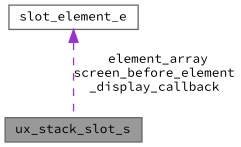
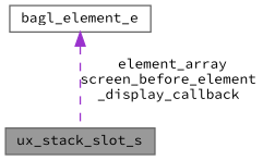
  digraph {
    fontname="Source Code Pro"
    node [color=gray40 fontname="Source Code Pro" fontsize=10 shape=box style=filled]
    n1 [fillcolor=grey60 fontcolor=black height=0.2 label=ux_stack_slot_s width=0.4]
-   n2 [fillcolor=white height=0.2 label=slot_element_e width=0.4]
+   n2 [fillcolor=white height=0.2 label=bagl_element_e width=0.4]
    n2 -> n1 [color=darkorchid3 dir=back fontname="Source Code Pro" fontsize=10 label=" element_array\nscreen_before_element\l_display_callback" labelfontname=Helvetica labelfontsize=10 style=dashed]
  }
